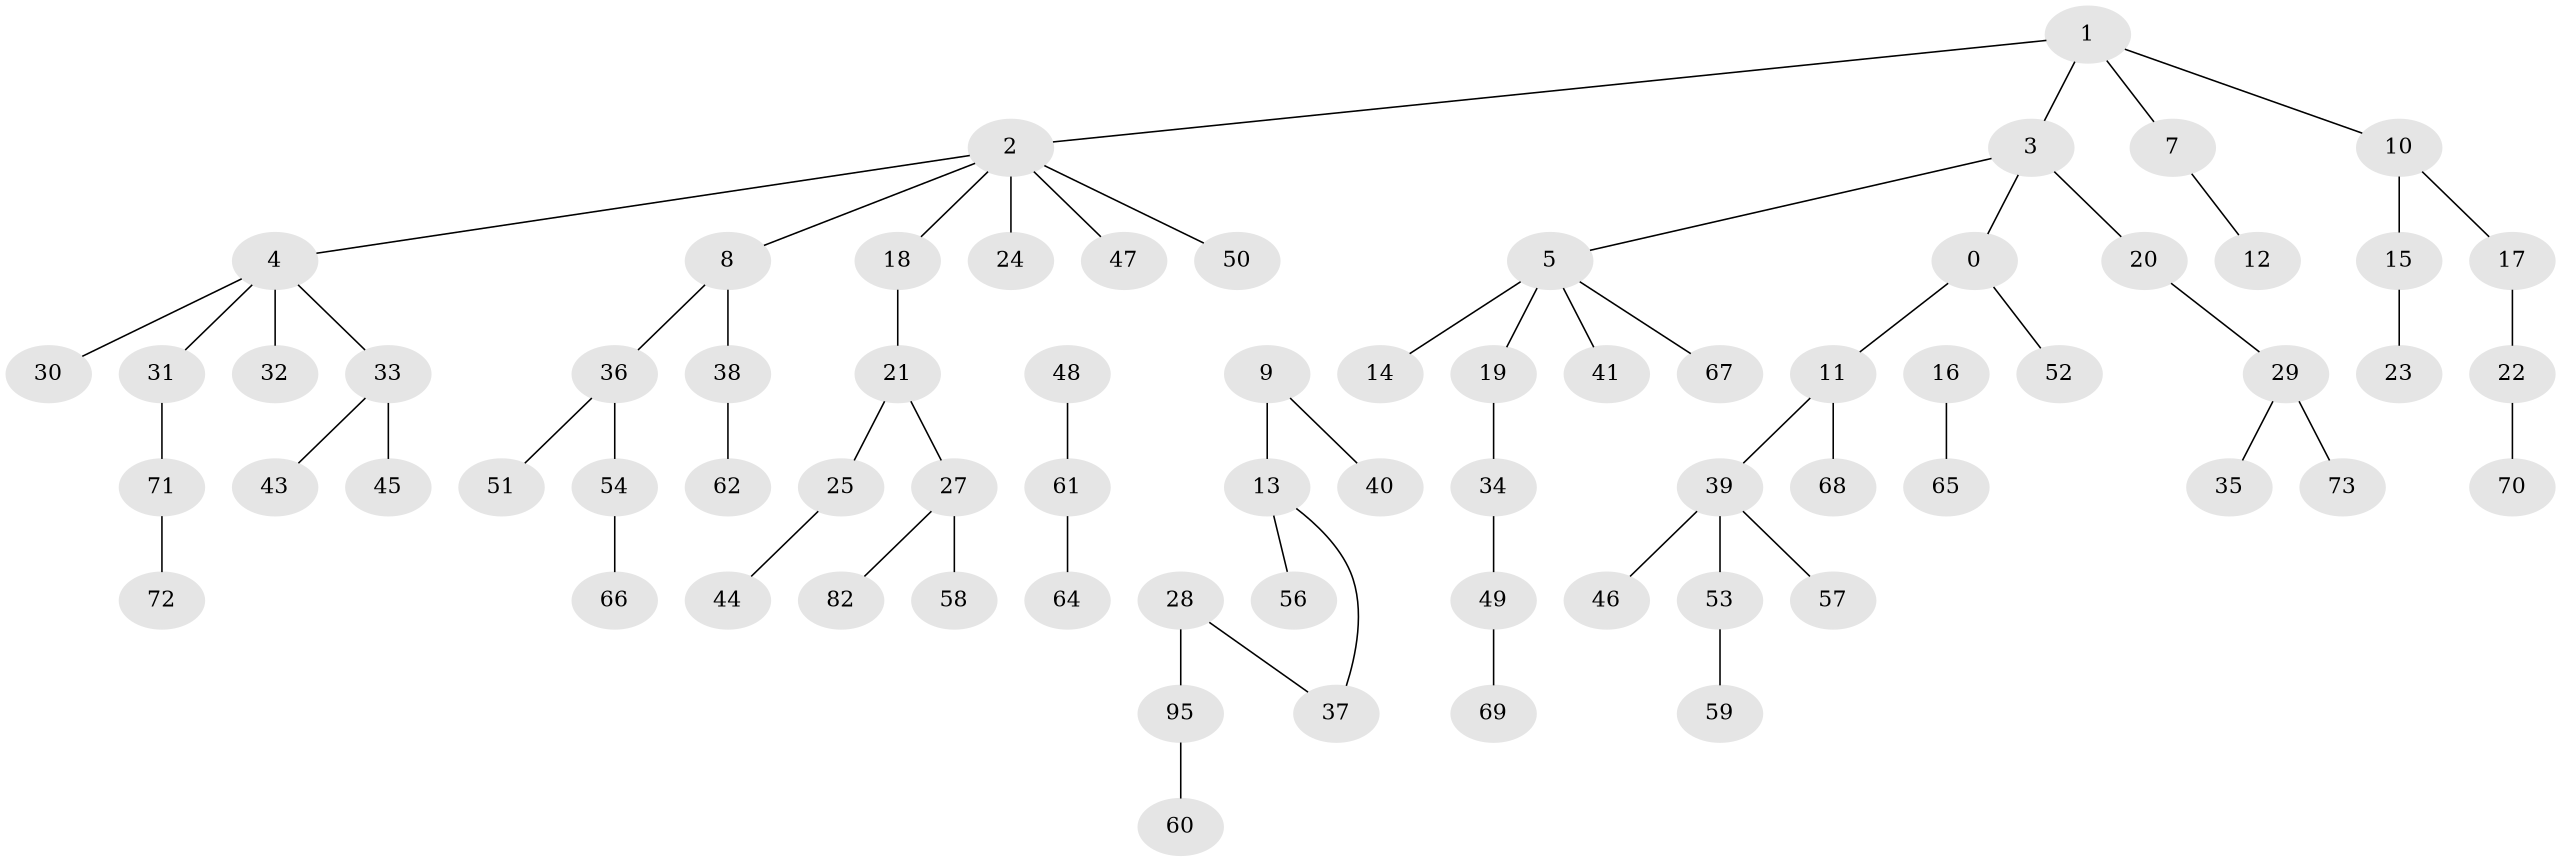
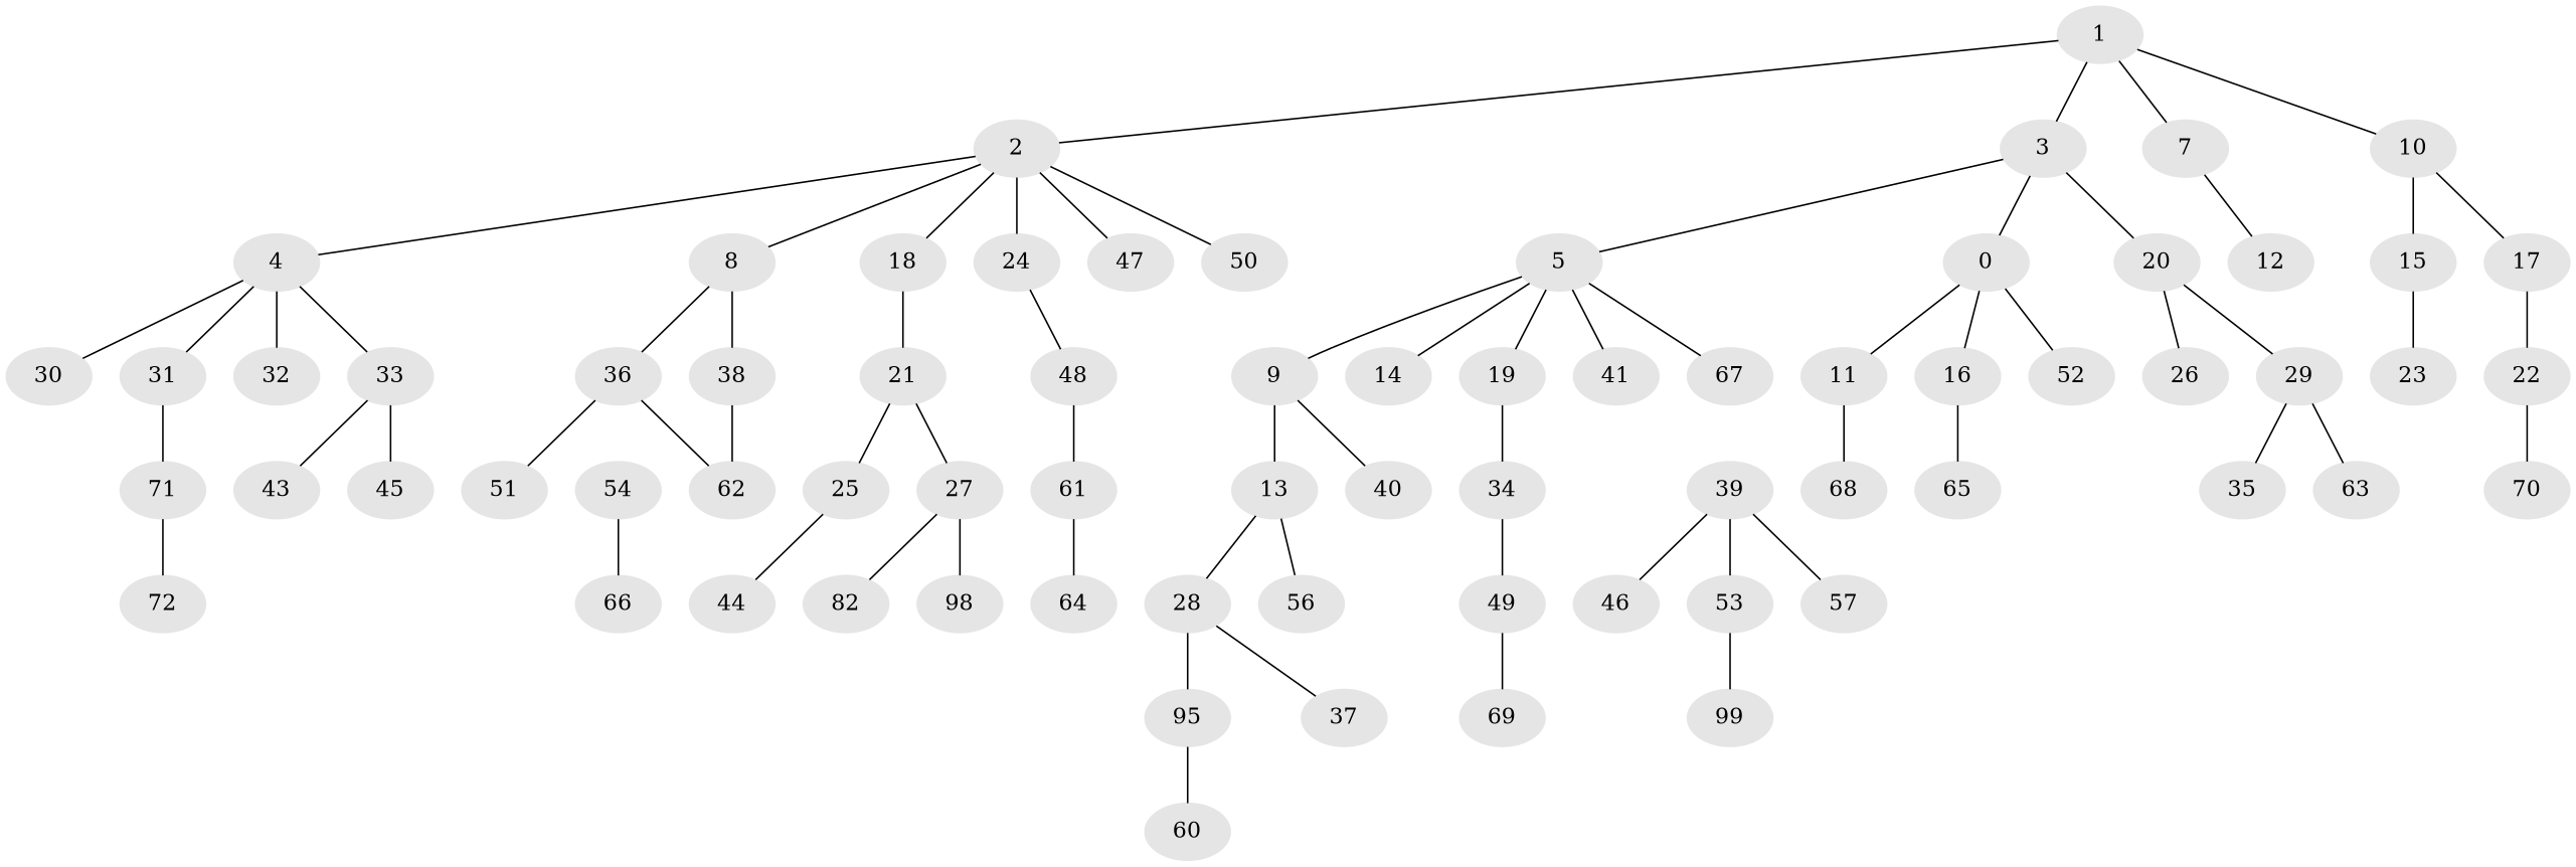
  graph {
    node [color=gray90 style=filled]
    1
    2
    3
    7
    10
    4
    8
    18
    24
    47
    50
    5
    n13 [label=0]
    20
    12
    15
    17
    30
    31
    32
    33
    36
    38
    21
    48
    9
    14
    19
    41
    67
    11
    16
    52
+   26
    29
    71
    43
    45
    13
    40
    34
    39
    68
    65
    51
    54
    62
    28
    56
    23
    22
    46
    53
    57
    37
    n56 [label=95]
    70
    25
    27
    49
    35
-   63 [label=73]
+   63
    44
    n64 [label=82]
-   58
+   58 [label=98]
    61
    60
    72
    69
    66
-   59
+   59 [label=99]
    64
    1 -- 2
    1 -- 3
    1 -- 7
    1 -- 10
    2 -- 4
    2 -- 8
    2 -- 18
    2 -- 24
    2 -- 47
    2 -- 50
    3 -- 5
    3 -- n13
    3 -- 20
    7 -- 12
    10 -- 15
    10 -- 17
    4 -- 30
    4 -- 31
    4 -- 32
    4 -- 33
    8 -- 36
    8 -- 38
    18 -- 21
+   24 -- 48
+   5 -- 9
    5 -- 14
    5 -- 19
    5 -- 41
    5 -- 67
    n13 -- 11
+   n13 -- 16
    n13 -- 52
+   20 -- 26
    20 -- 29
    15 -- 23
    17 -- 22
    31 -- 71
    33 -- 43
    33 -- 45
    36 -- 51
-   36 -- 54
+   36 -- 62
    38 -- 62
    21 -- 25
    21 -- 27
    48 -- 61
    9 -- 13
    9 -- 40
    19 -- 34
-   11 -- 39
    11 -- 68
    16 -- 65
    29 -- 35
    29 -- 63
    71 -- 72
-   13 -- 37
+   13 -- 28
    13 -- 56
    34 -- 49
    39 -- 46
    39 -- 53
    39 -- 57
    54 -- 66
    28 -- 37
    28 -- n56
    22 -- 70
    53 -- 59
    n56 -- 60
    25 -- 44
    27 -- n64
    27 -- 58
    49 -- 69
    61 -- 64
  }
